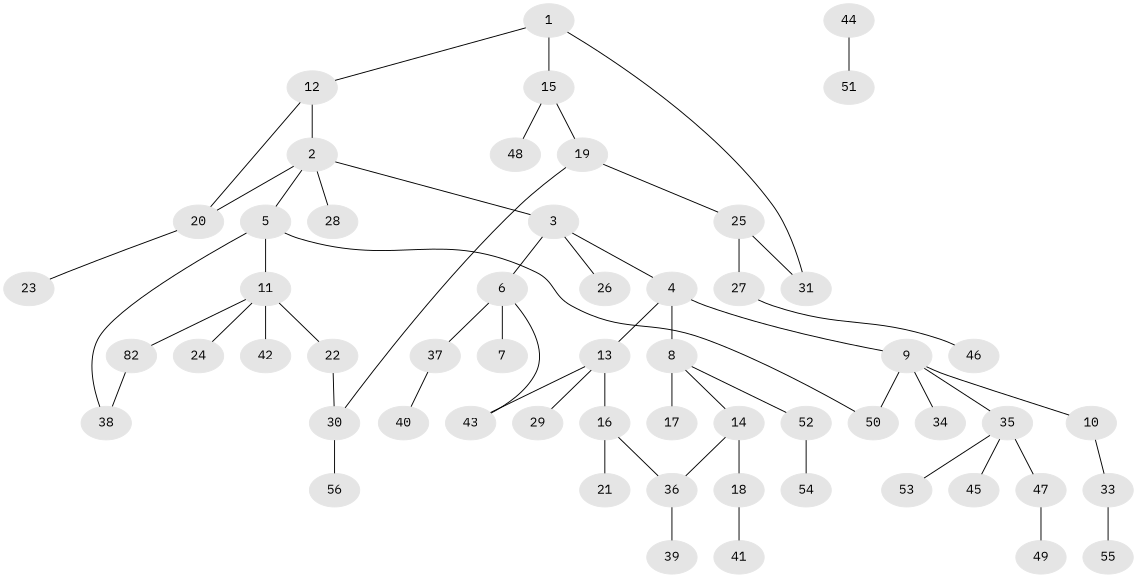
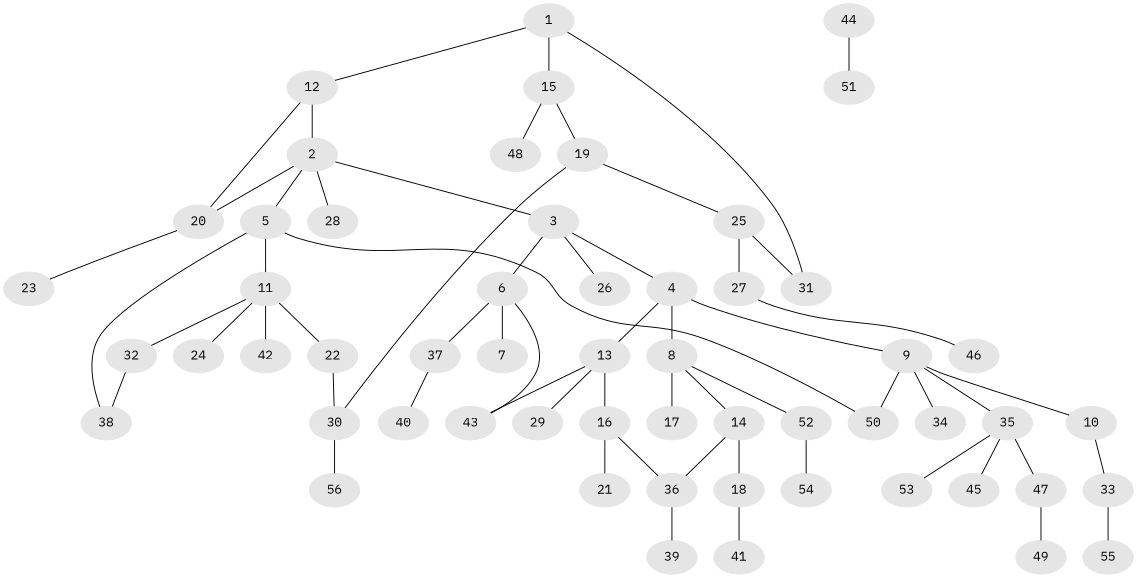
  graph {
    fontname="IBM Plex Mono"
    node [color=gray90 fontname="IBM Plex Mono" style=filled]
    edge [fontname="IBM Plex Mono"]
    1
    12
    15
    31
    2
    3
    5
    20
    28
    19
    48
    4
    6
    26
    11
    38
    50
    23
    8
    9
    13
    7
    37
    43
    14
    17
    52
    10
    34
    35
    16
    29
    22
    24
-   32 [label=82]
+   32
    42
    40
    18
    36
    54
    33
    45
    47
    53
    55
    30
    21
    41
    39
    25
    27
    56
    46
    49
    44
    51
    1 -- 12
    1 -- 15
    1 -- 31
    12 -- 2
    12 -- 20
    15 -- 19
    15 -- 48
    2 -- 3
    2 -- 5
    2 -- 20
    2 -- 28
    3 -- 4
    3 -- 6
    3 -- 26
    5 -- 11
    5 -- 38
    5 -- 50
    20 -- 23
    19 -- 30
    19 -- 25
    4 -- 8
    4 -- 9
    4 -- 13
    6 -- 7
    6 -- 37
    6 -- 43
    11 -- 22
    11 -- 24
    11 -- 32
    11 -- 42
    8 -- 14
    8 -- 17
    8 -- 52
    9 -- 50
    9 -- 10
    9 -- 34
    9 -- 35
    13 -- 43
    13 -- 16
    13 -- 29
    37 -- 40
    14 -- 18
    14 -- 36
    52 -- 54
    10 -- 33
    35 -- 45
    35 -- 47
    35 -- 53
    16 -- 36
    16 -- 21
    22 -- 30
    32 -- 38
    18 -- 41
    36 -- 39
    33 -- 55
    47 -- 49
    30 -- 56
    25 -- 31
    25 -- 27
    27 -- 46
    44 -- 51
  }
